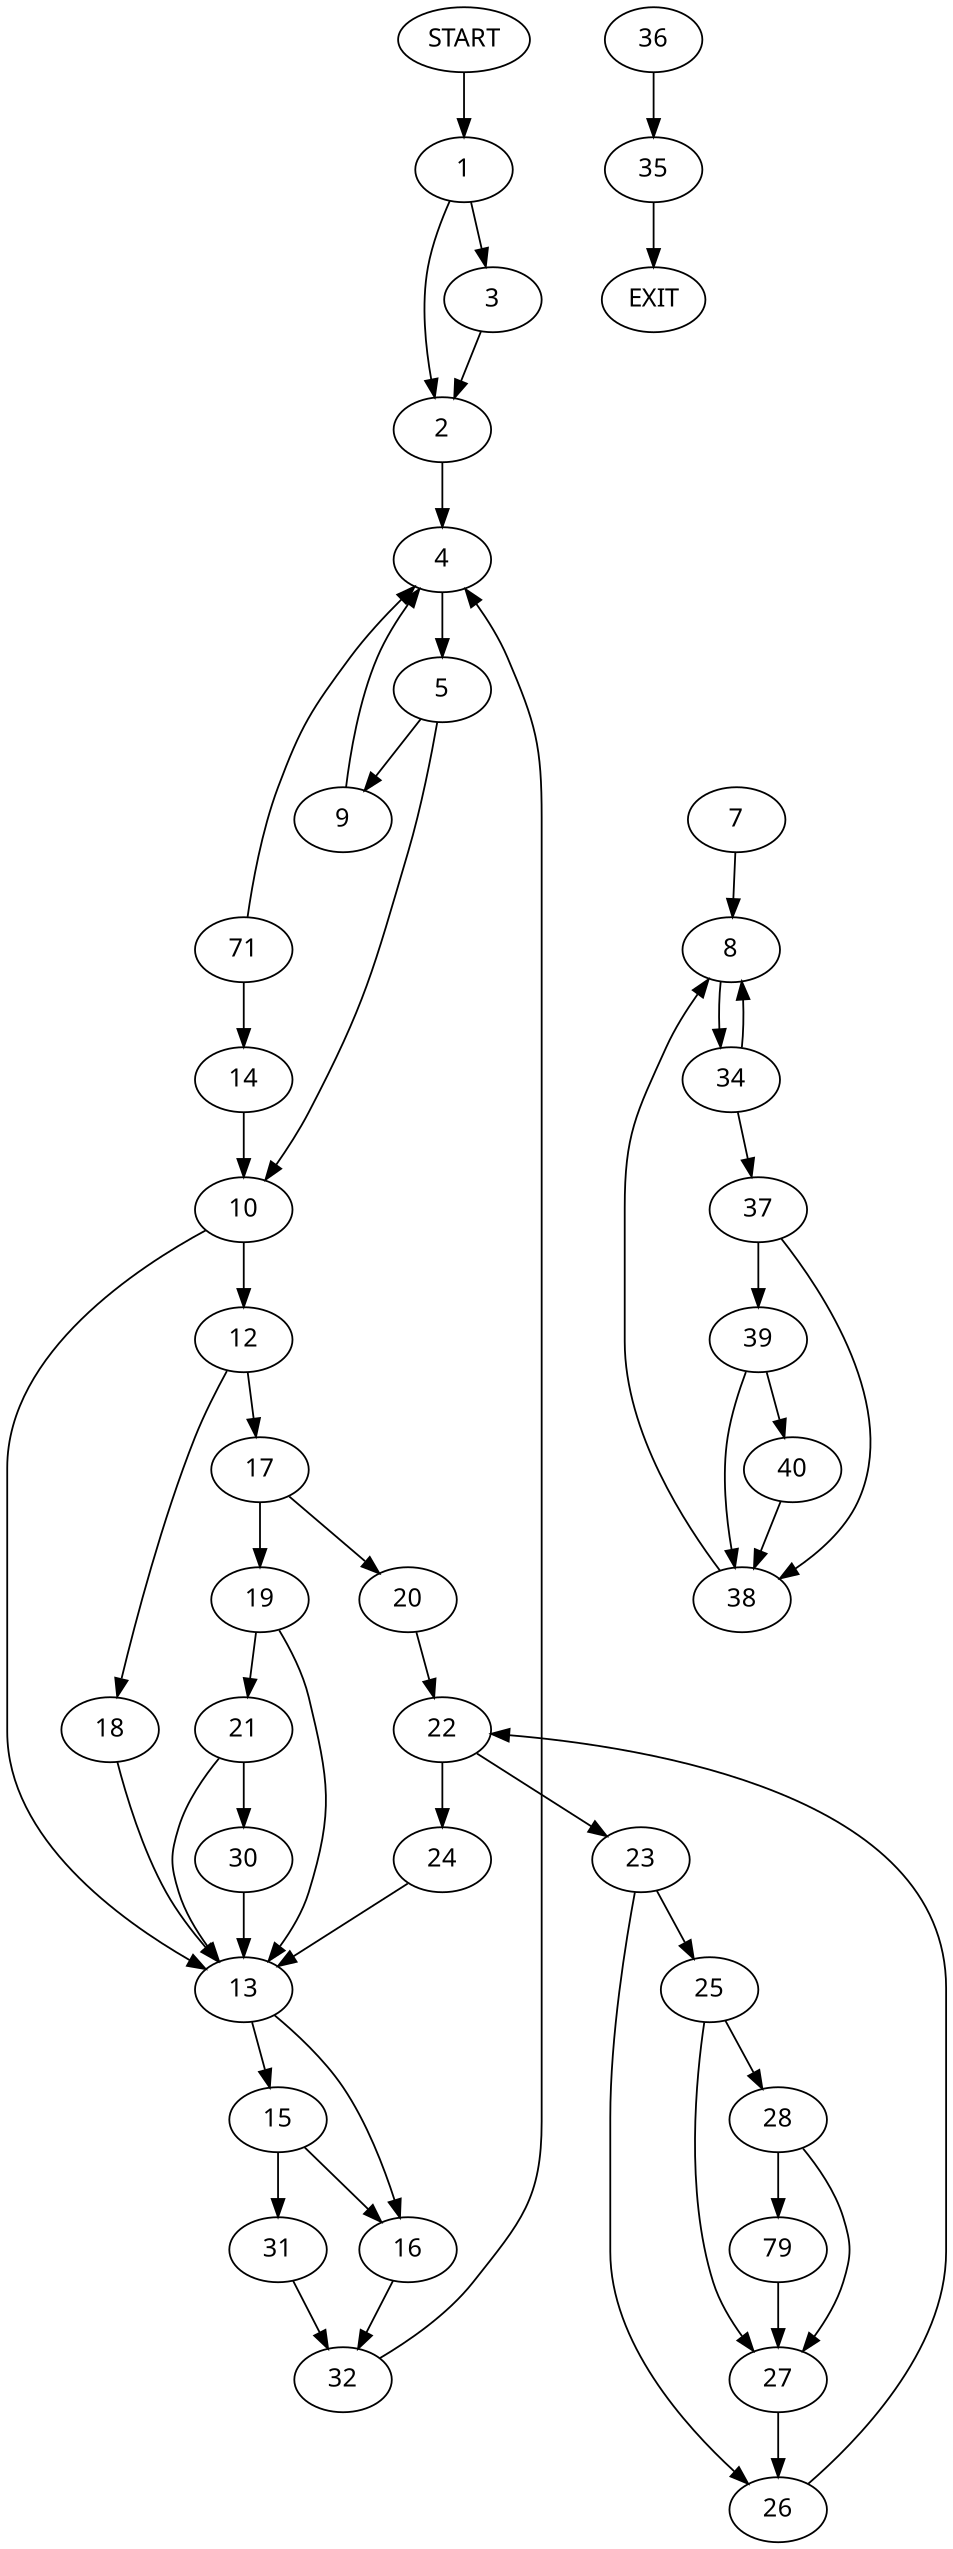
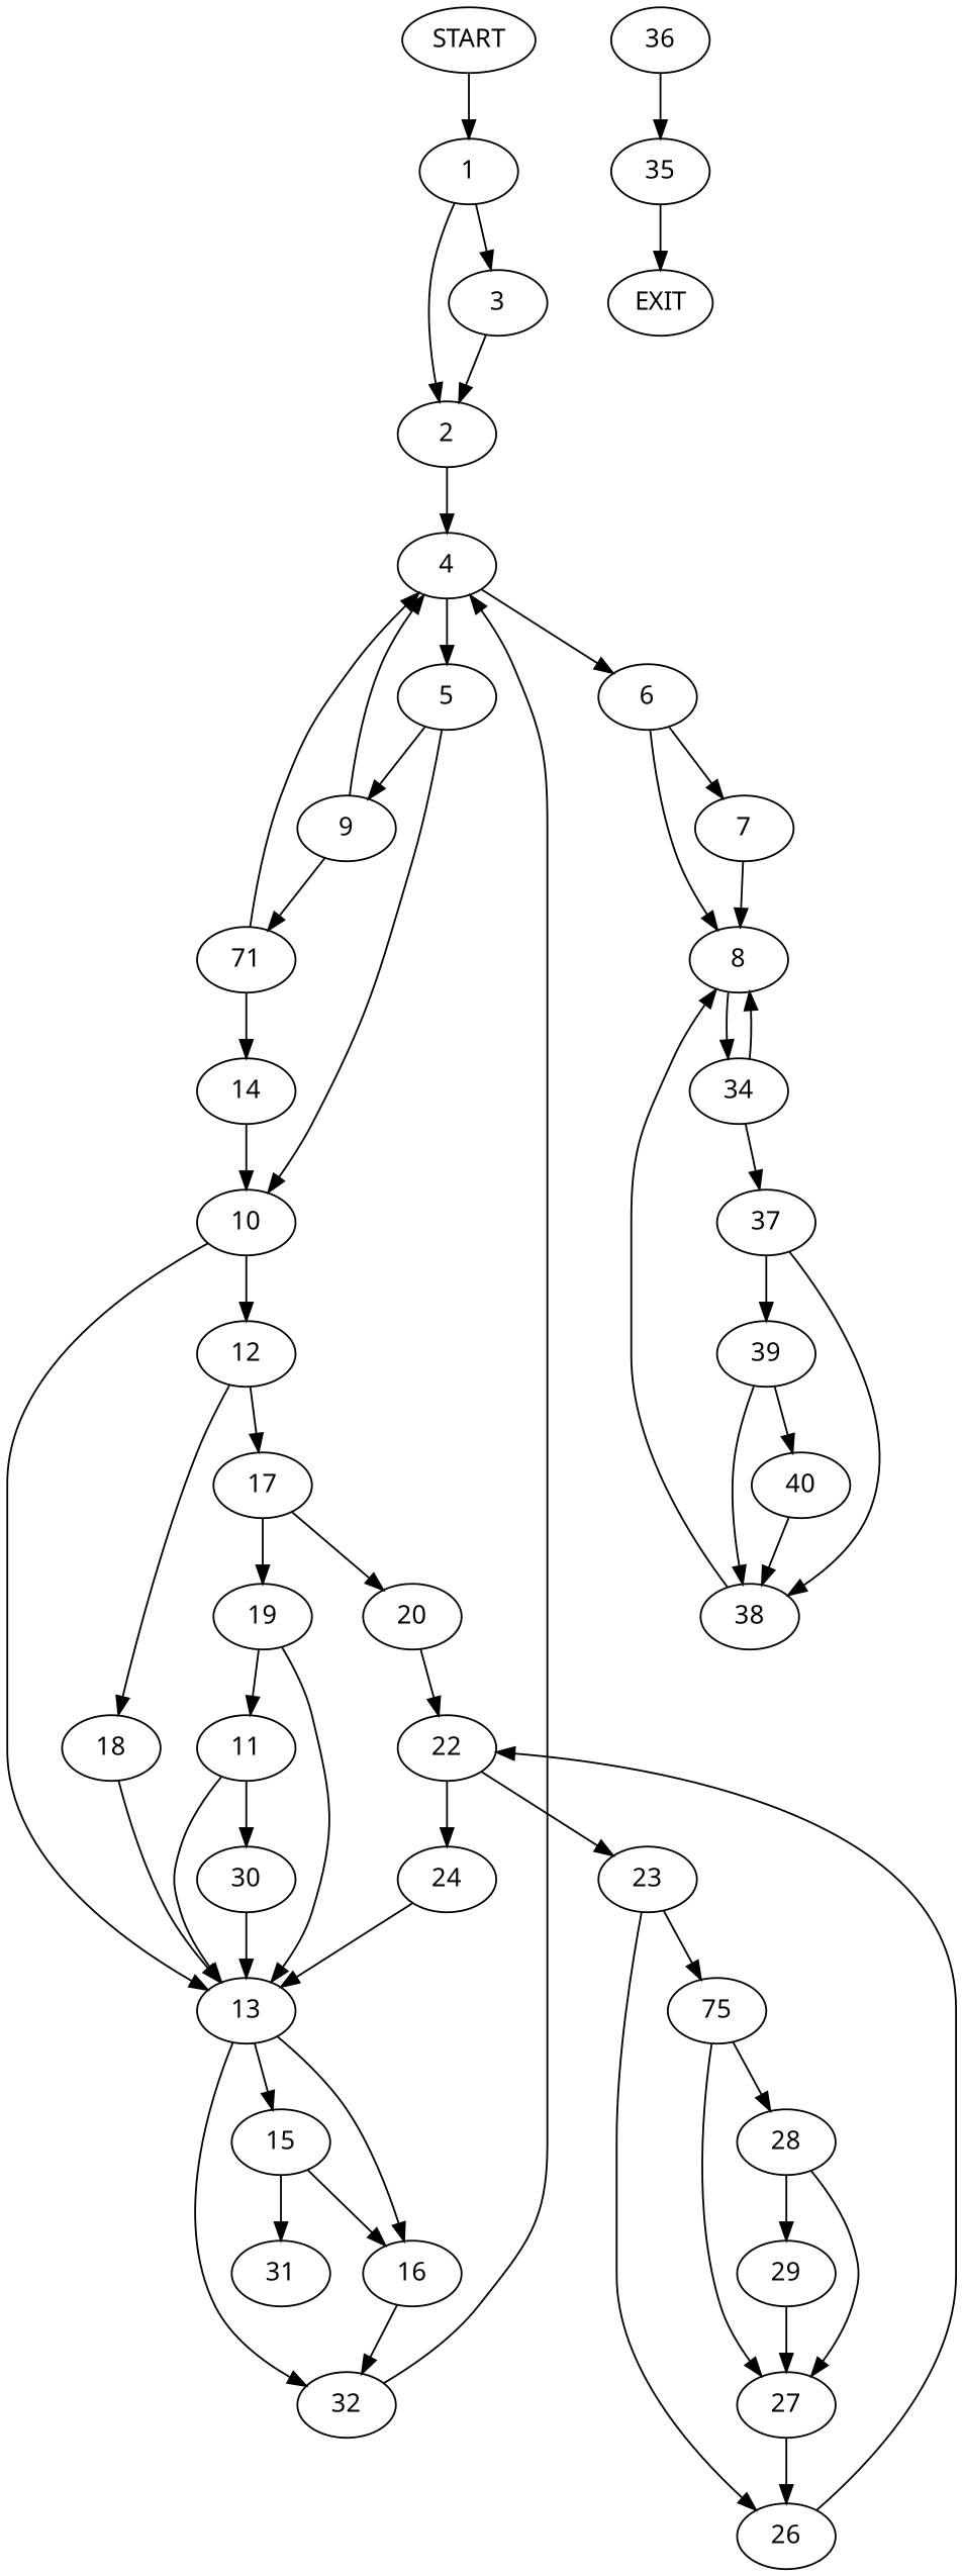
  digraph {
    fontname="Noto Sans"
    node [fontname="Noto Sans"]
    edge [fontname="Noto Sans"]
    n1 [label=START]
    1
    2
    3
    n5 [label=EXIT]
    4
    5
+   6
    9
    10
    7
    8
    n13 [label=71]
    12
    13
    34
    37
    14
    17
    18
    15
    16
    19
    20
    31
    32
-   21
+   21 [label=11]
    22
    30
    23
    24
-   25
+   25 [label=75]
    26
    27
    28
-   29 [label=79]
+   29
    35
    36
    38
    39
    40
    n1 -> 1
    1 -> 2
    1 -> 3
    2 -> 4
    3 -> 2
    4 -> 5
+   4 -> 6
    5 -> 9
    5 -> 10
+   6 -> 7
+   6 -> 8
    9 -> 4
+   9 -> n13
    10 -> 12
    10 -> 13
    7 -> 8
    8 -> 34
    n13 -> 4
    n13 -> 14
    12 -> 17
    12 -> 18
    13 -> 15
    13 -> 16
    34 -> 8
    34 -> 37
    37 -> 38
    37 -> 39
    14 -> 10
    17 -> 19
    17 -> 20
    18 -> 13
    15 -> 16
    15 -> 31
    16 -> 32
    19 -> 13
    19 -> 21
    20 -> 22
-   31 -> 32
+   13 -> 32
    32 -> 4
    21 -> 13
    21 -> 30
    22 -> 23
    22 -> 24
    30 -> 13
    23 -> 25
    23 -> 26
    24 -> 13
    25 -> 27
    25 -> 28
    26 -> 22
    27 -> 26
    28 -> 27
    28 -> 29
    29 -> 27
    35 -> n5
    36 -> 35
    38 -> 8
    39 -> 38
    39 -> 40
    40 -> 38
  }
